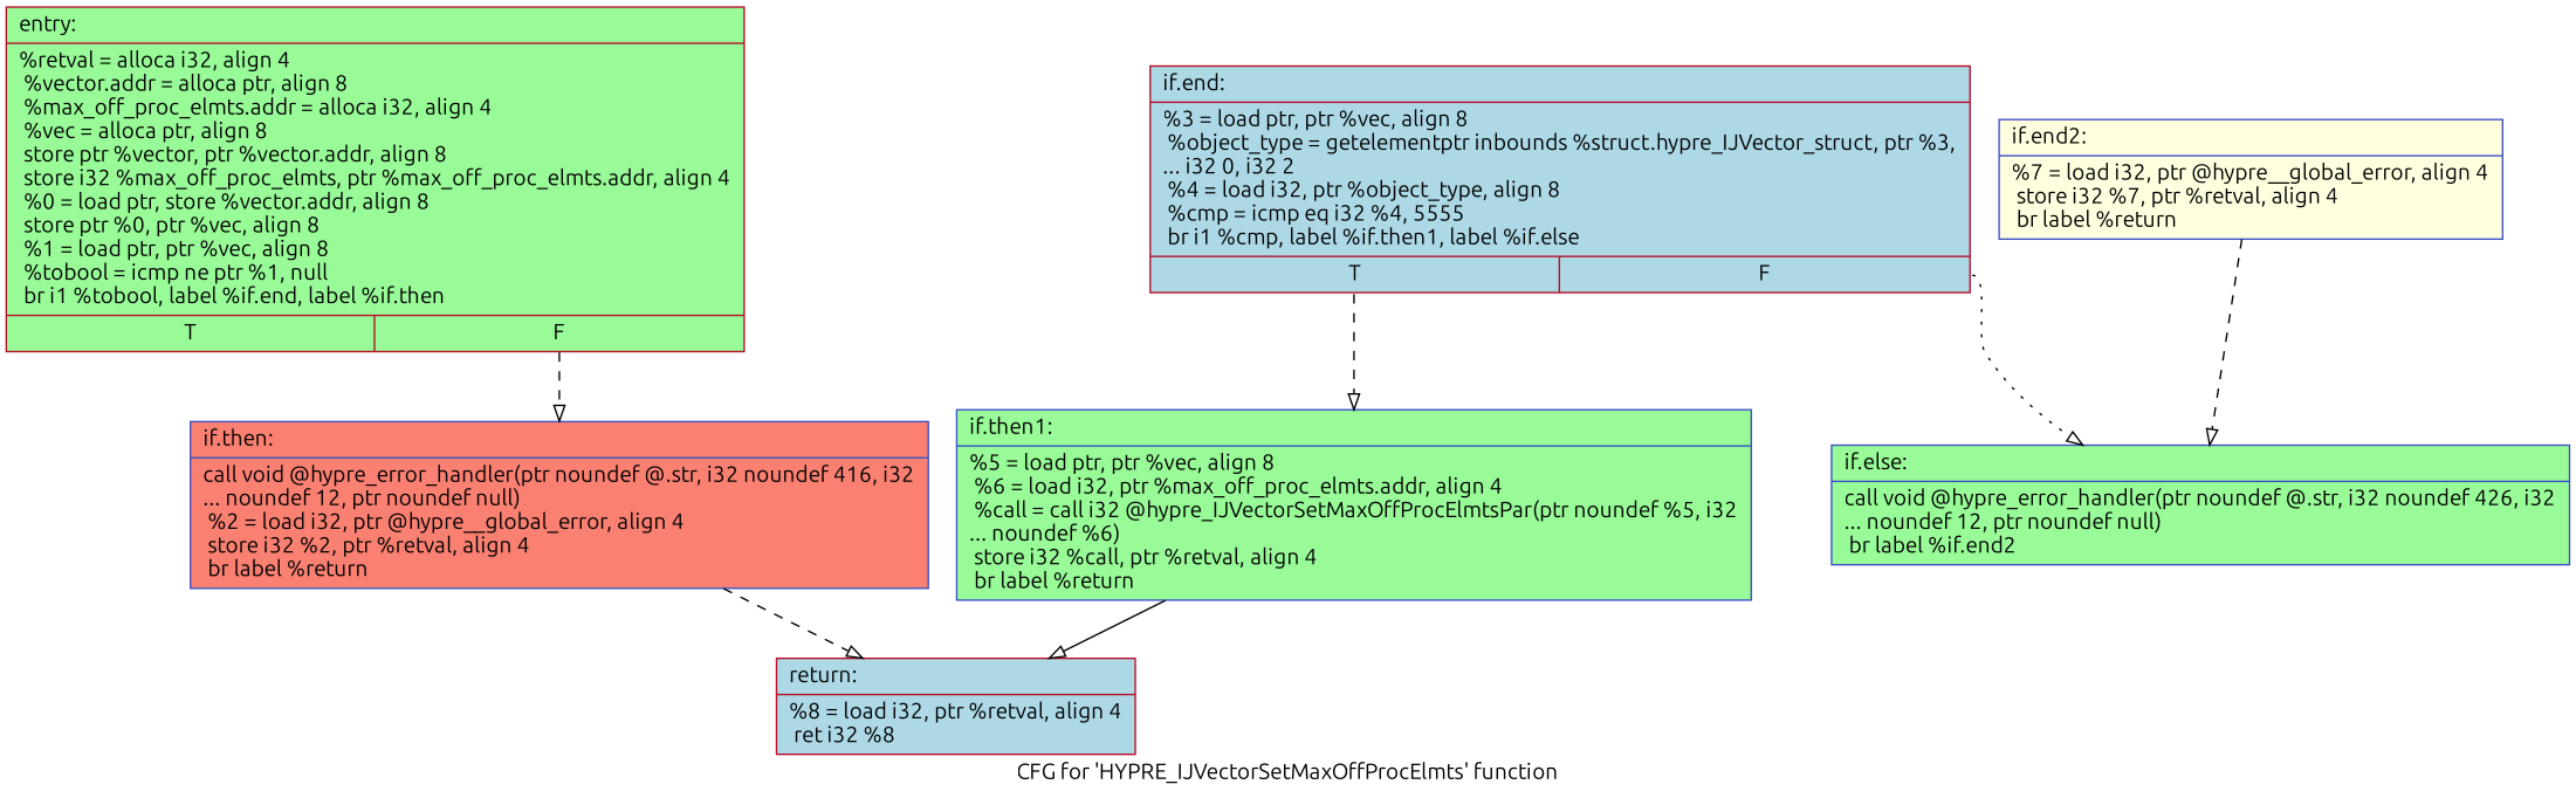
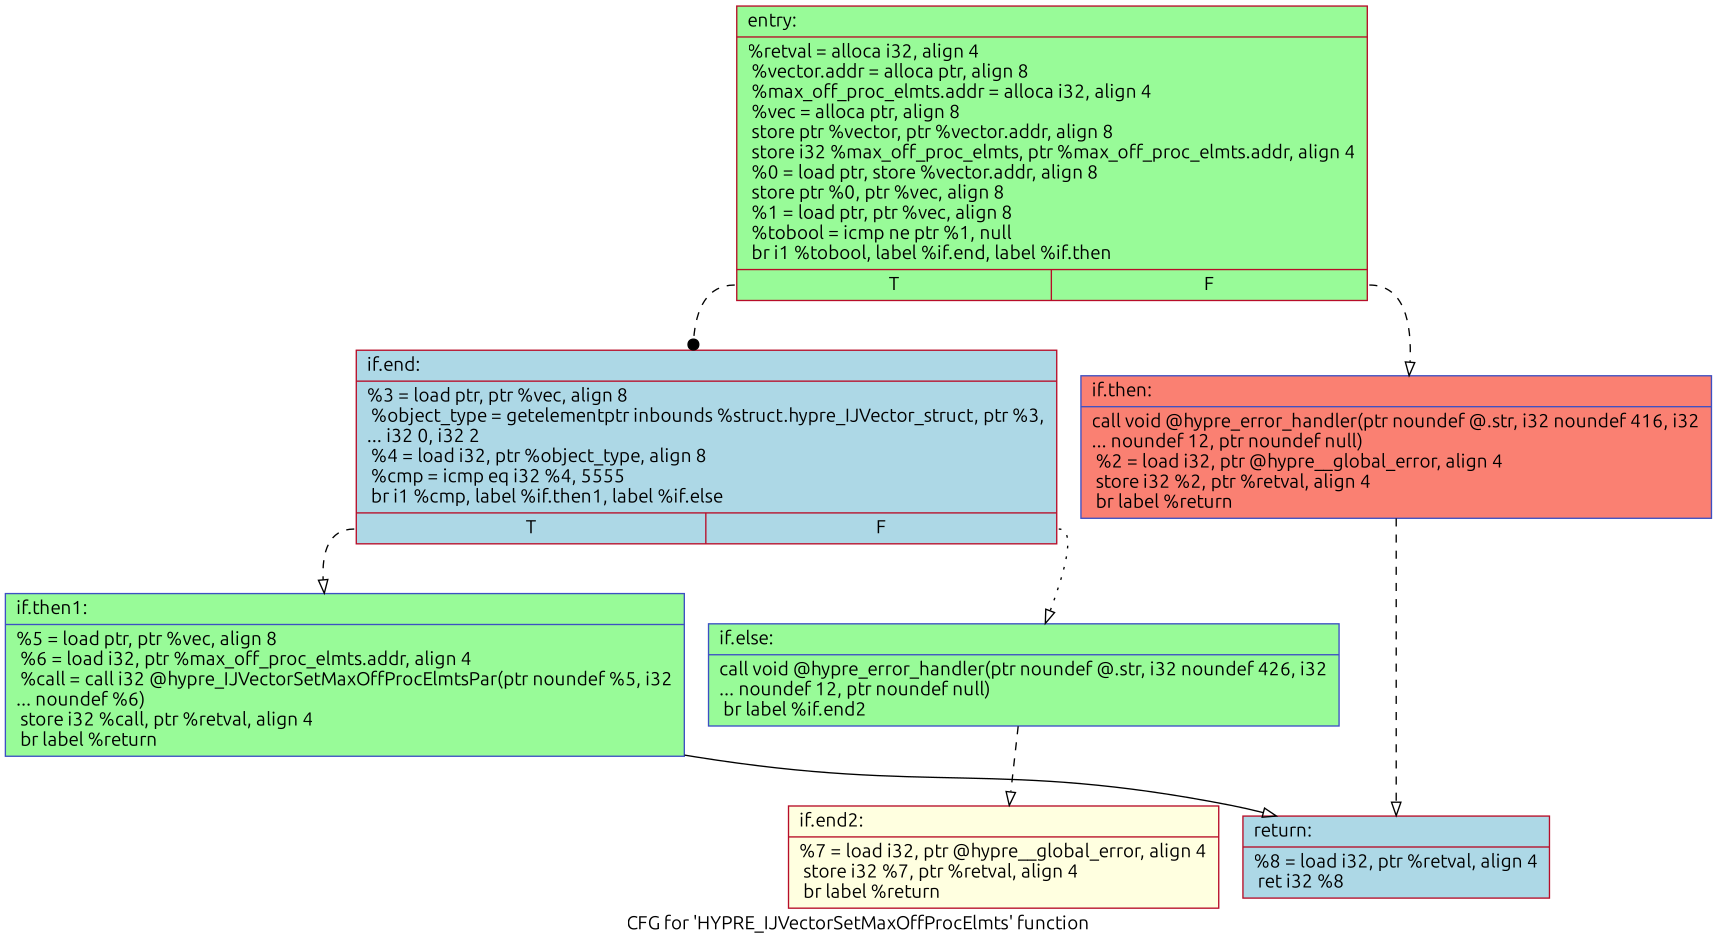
  digraph {
    fontname=Ubuntu
    label="CFG for 'HYPRE_IJVectorSetMaxOffProcElmts' function"
    node [color="#3d50c3ff" fillcolor=palegreen fontname=Ubuntu shape=record style=filled]
    edge [arrowhead=onormal fontname=Ubuntu style=dashed]
    n1 [color="#b70d28ff" label="{entry:\l|  %retval = alloca i32, align 4\l  %vector.addr = alloca ptr, align 8\l  %max_off_proc_elmts.addr = alloca i32, align 4\l  %vec = alloca ptr, align 8\l  store ptr %vector, ptr %vector.addr, align 8\l  store i32 %max_off_proc_elmts, ptr %max_off_proc_elmts.addr, align 4\l  %0 = load ptr, store %vector.addr, align 8\l  store ptr %0, ptr %vec, align 8\l  %1 = load ptr, ptr %vec, align 8\l  %tobool = icmp ne ptr %1, null\l  br i1 %tobool, label %if.end, label %if.then\l|{<s0>T|<s1>F}}"]
    n2 [color="#b70d28ff" fillcolor=lightblue label="{if.end:\l|  %3 = load ptr, ptr %vec, align 8\l  %object_type = getelementptr inbounds %struct.hypre_IJVector_struct, ptr %3,\l... i32 0, i32 2\l  %4 = load i32, ptr %object_type, align 8\l  %cmp = icmp eq i32 %4, 5555\l  br i1 %cmp, label %if.then1, label %if.else\l|{<s0>T|<s1>F}}"]
    n3 [fillcolor=salmon label="{if.then:\l|  call void @hypre_error_handler(ptr noundef @.str, i32 noundef 416, i32\l... noundef 12, ptr noundef null)\l  %2 = load i32, ptr @hypre__global_error, align 4\l  store i32 %2, ptr %retval, align 4\l  br label %return\l}"]
    n4 [label="{if.then1:\l|  %5 = load ptr, ptr %vec, align 8\l  %6 = load i32, ptr %max_off_proc_elmts.addr, align 4\l  %call = call i32 @hypre_IJVectorSetMaxOffProcElmtsPar(ptr noundef %5, i32\l... noundef %6)\l  store i32 %call, ptr %retval, align 4\l  br label %return\l}"]
    n5 [label="{if.else:\l|  call void @hypre_error_handler(ptr noundef @.str, i32 noundef 426, i32\l... noundef 12, ptr noundef null)\l  br label %if.end2\l}"]
    n6 [color="#b70d28ff" fillcolor=lightblue label="{return:\l|  %8 = load i32, ptr %retval, align 4\l  ret i32 %8\l}"]
-   n7 [fillcolor=lightyellow label="{if.end2:\l|  %7 = load i32, ptr @hypre__global_error, align 4\l  store i32 %7, ptr %retval, align 4\l  br label %return\l}"]
+   n7 [color="#b70d28ff" fillcolor=lightyellow label="{if.end2:\l|  %7 = load i32, ptr @hypre__global_error, align 4\l  store i32 %7, ptr %retval, align 4\l  br label %return\l}"]
+   n1 -> n2 [arrowhead=dot tailport=s0]
    n1 -> n3 [tailport=s1]
    n2 -> n4 [tailport=s0]
    n2 -> n5 [style=dotted tailport=s1]
    n3 -> n6
    n4 -> n6 [style=solid]
-   n7 -> n5
+   n5 -> n7
  }
